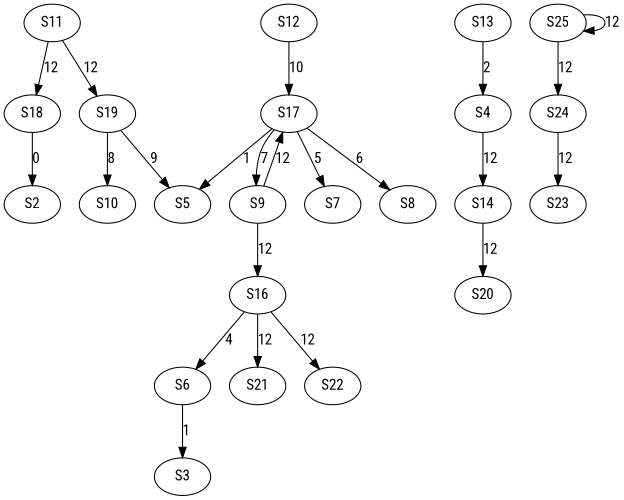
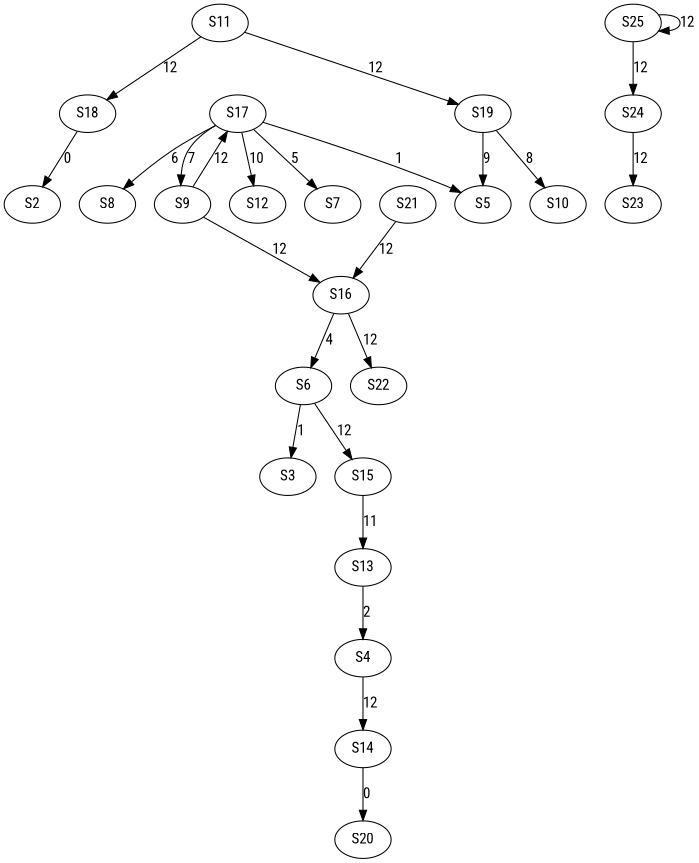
  strict digraph {
    fontname="Roboto Condensed"
    node [fontname="Roboto Condensed"]
    edge [fontname="Roboto Condensed"]
    S18
    S2
    S6
    S3
+   S15
    S13
    S4
    S14
    S20
    S17
    S5
    S7
    S8
    S9
    S12
    S16
    S21
    S22
    S19
    S10
    S11
    S24
    S23
    S25
    S18 -> S2 [label=0]
    S6 -> S3 [label=1]
+   S6 -> S15 [label=12]
+   S15 -> S13 [label=11]
    S13 -> S4 [label=2]
    S4 -> S14 [label=12]
-   S14 -> S20 [label=12]
+   S14 -> S20 [label=0]
    S17 -> S5 [label=1]
    S17 -> S7 [label=5]
    S17 -> S8 [label=6]
    S17 -> S9 [label=7]
-   S12 -> S17 [label=10]
+   S17 -> S12 [label=10]
    S9 -> S17 [label=12]
    S9 -> S16 [label=12]
    S16 -> S6 [label=4]
-   S16 -> S21 [label=12]
+   S21 -> S16 [label=12]
    S16 -> S22 [label=12]
    S19 -> S5 [label=9]
    S19 -> S10 [label=8]
    S11 -> S18 [label=12]
    S11 -> S19 [label=12]
    S24 -> S23 [label=12]
    S25 -> S24 [label=12]
    S25 -> S25 [label=12]
  }
